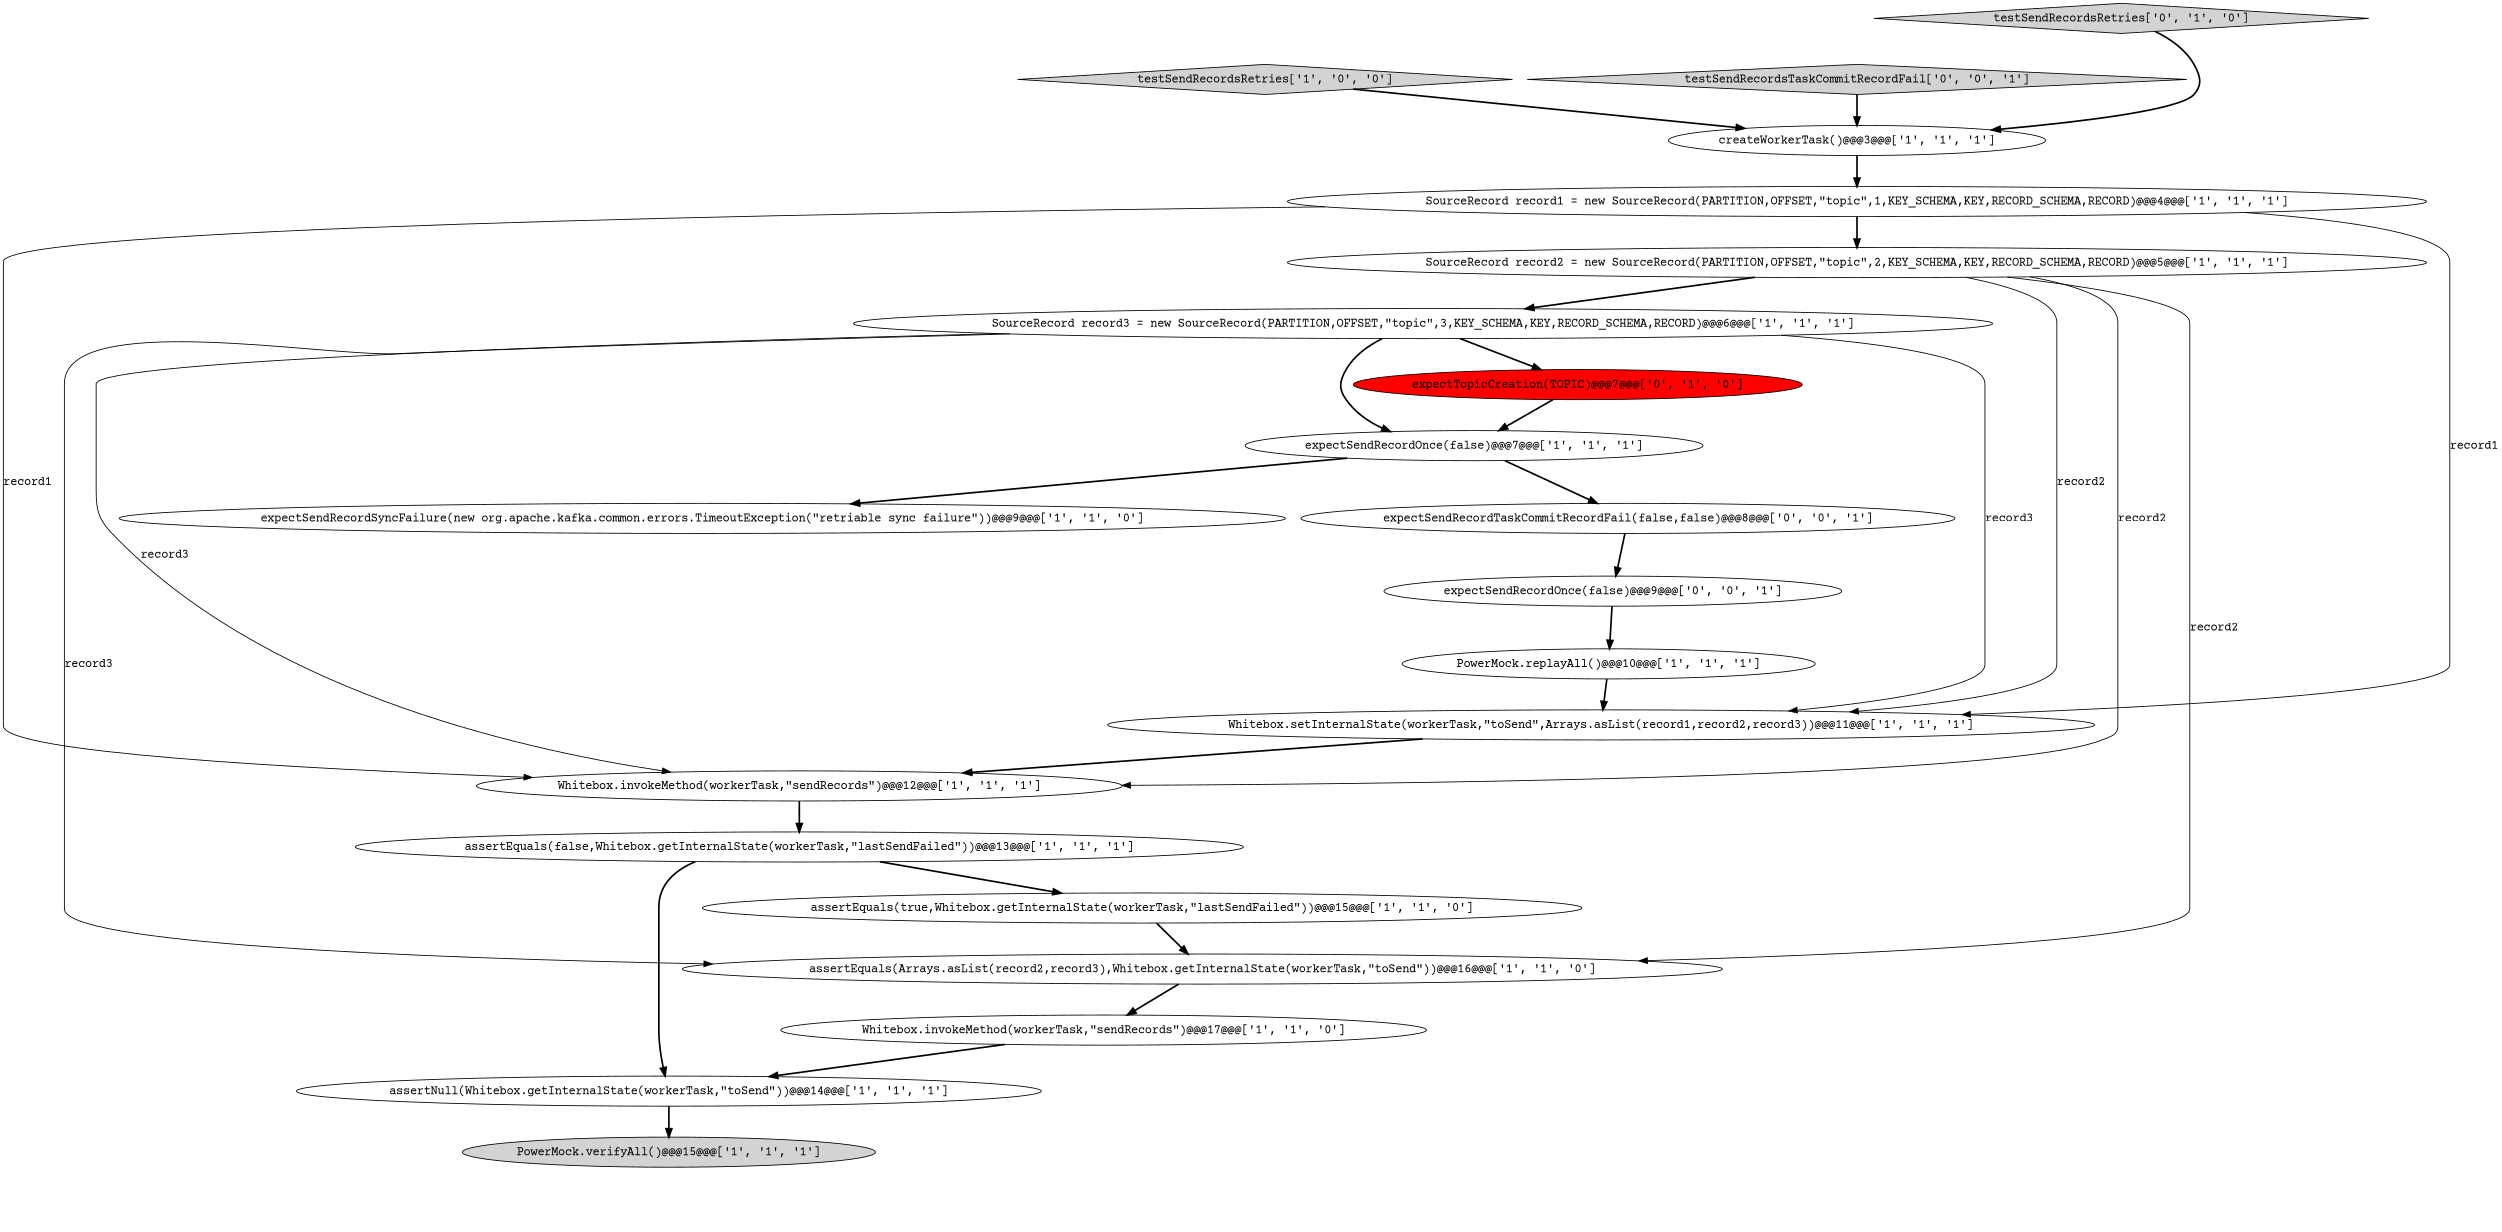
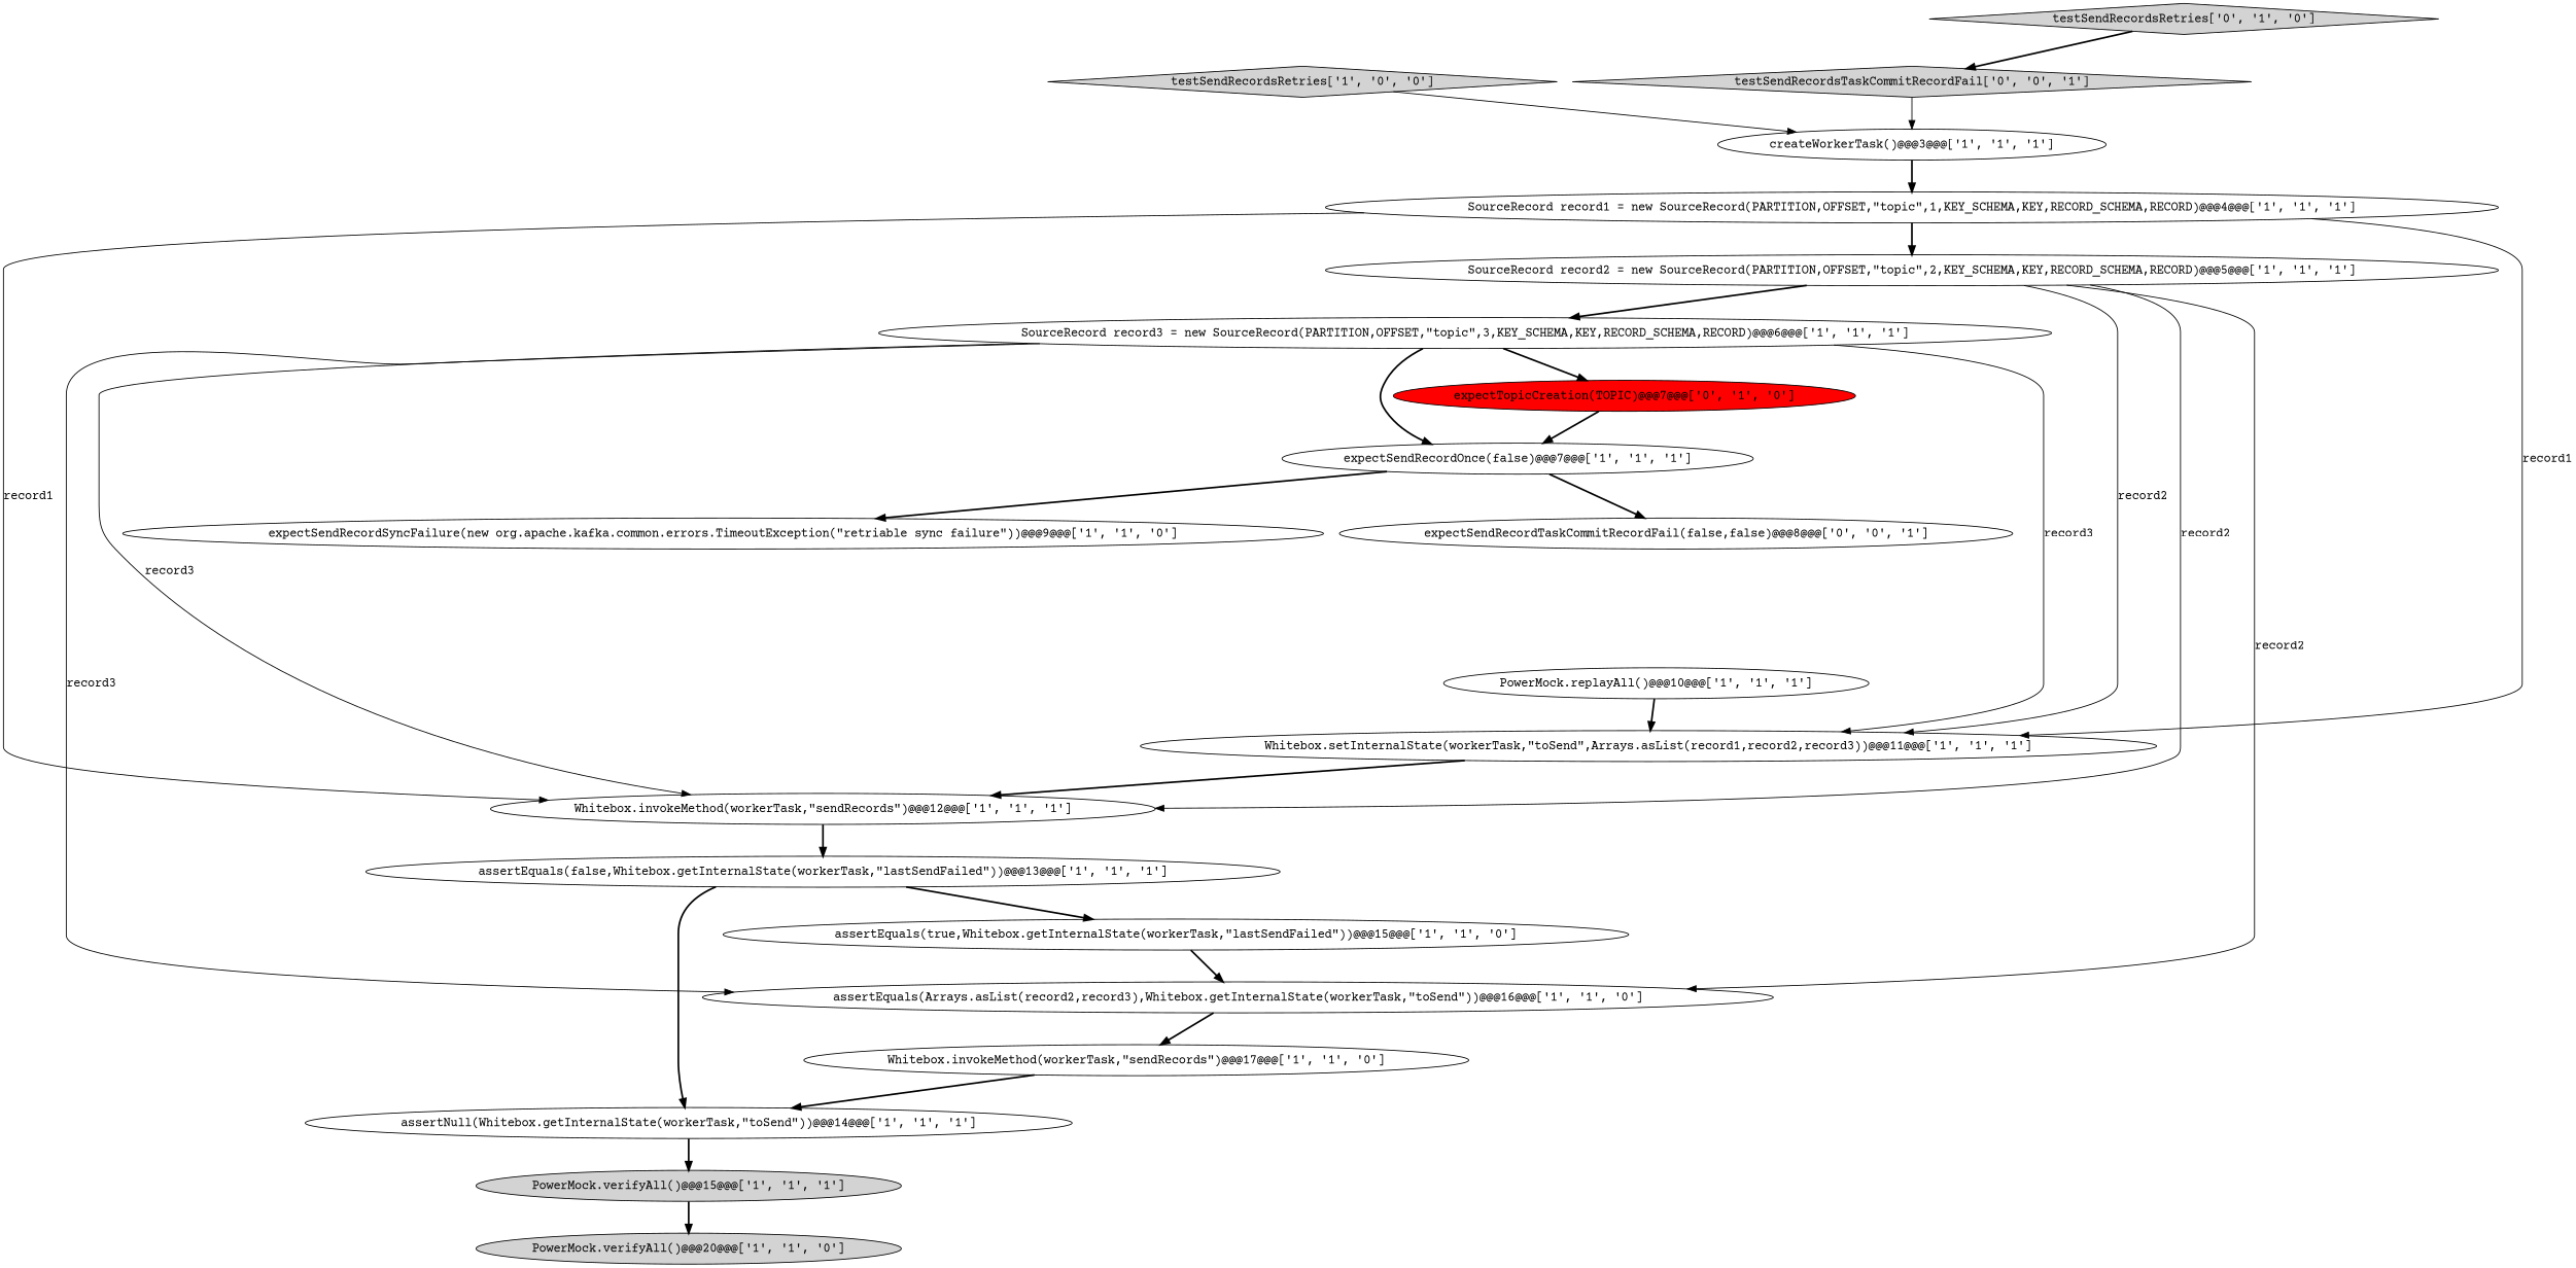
  digraph {
    fontname="Courier Prime"
    node [fillcolor=white fontname="Courier Prime" shape=ellipse style=filled]
    edge [fontname="Courier Prime" style=bold]
    n1 [label="SourceRecord record1 = new SourceRecord(PARTITION,OFFSET,\"topic\",1,KEY_SCHEMA,KEY,RECORD_SCHEMA,RECORD)@@@4@@@['1', '1', '1']"]
    n2 [label="Whitebox.invokeMethod(workerTask,\"sendRecords\")@@@12@@@['1', '1', '1']"]
    n3 [label="SourceRecord record2 = new SourceRecord(PARTITION,OFFSET,\"topic\",2,KEY_SCHEMA,KEY,RECORD_SCHEMA,RECORD)@@@5@@@['1', '1', '1']"]
    n4 [label="Whitebox.setInternalState(workerTask,\"toSend\",Arrays.asList(record1,record2,record3))@@@11@@@['1', '1', '1']"]
    n5 [label="assertEquals(false,Whitebox.getInternalState(workerTask,\"lastSendFailed\"))@@@13@@@['1', '1', '1']"]
    n6 [label="assertEquals(Arrays.asList(record2,record3),Whitebox.getInternalState(workerTask,\"toSend\"))@@@16@@@['1', '1', '0']"]
    n7 [label="SourceRecord record3 = new SourceRecord(PARTITION,OFFSET,\"topic\",3,KEY_SCHEMA,KEY,RECORD_SCHEMA,RECORD)@@@6@@@['1', '1', '1']"]
    n8 [label="PowerMock.replayAll()@@@10@@@['1', '1', '1']"]
    n9 [fillcolor=lightgray label="PowerMock.verifyAll()@@@15@@@['1', '1', '1']"]
+   n10 [fillcolor=lightgray label="PowerMock.verifyAll()@@@20@@@['1', '1', '0']"]
    n11 [label="assertEquals(true,Whitebox.getInternalState(workerTask,\"lastSendFailed\"))@@@15@@@['1', '1', '0']"]
    n12 [label="assertNull(Whitebox.getInternalState(workerTask,\"toSend\"))@@@14@@@['1', '1', '1']"]
-   n13 [label="expectSendRecordOnce(false)@@@9@@@['0', '0', '1']"]
    n14 [label="Whitebox.invokeMethod(workerTask,\"sendRecords\")@@@17@@@['1', '1', '0']"]
    n15 [label="expectSendRecordTaskCommitRecordFail(false,false)@@@8@@@['0', '0', '1']"]
    n16 [fillcolor=red label="expectTopicCreation(TOPIC)@@@7@@@['0', '1', '0']"]
    n17 [label="expectSendRecordOnce(false)@@@7@@@['1', '1', '1']"]
    n18 [label="expectSendRecordSyncFailure(new org.apache.kafka.common.errors.TimeoutException(\"retriable sync failure\"))@@@9@@@['1', '1', '0']"]
    n19 [fillcolor=lightgray label="testSendRecordsRetries['1', '0', '0']" shape=diamond]
    n20 [label="createWorkerTask()@@@3@@@['1', '1', '1']"]
    n21 [fillcolor=lightgray label="testSendRecordsTaskCommitRecordFail['0', '0', '1']" shape=diamond]
    n22 [fillcolor=lightgray label="testSendRecordsRetries['0', '1', '0']" shape=diamond]
    n1 -> n2 [label=record1 style=solid]
    n1 -> n3
    n1 -> n4 [label=record1 style=solid]
    n2 -> n5
    n3 -> n2 [label=record2 style=solid]
    n3 -> n4 [label=record2 style=solid]
    n3 -> n6 [label=record2 style=solid]
    n3 -> n7
    n4 -> n2
    n5 -> n11
    n5 -> n12
    n6 -> n14
    n7 -> n2 [label=record3 style=solid]
    n7 -> n4 [label=record3 style=solid]
    n7 -> n6 [label=record3 style=solid]
    n7 -> n16
    n7 -> n17
    n8 -> n4
+   n9 -> n10
    n11 -> n6
    n12 -> n9
-   n13 -> n8
    n14 -> n12
-   n15 -> n13
    n16 -> n17
    n17 -> n15
    n17 -> n18
-   n19 -> n20
+   n19 -> n20 [style=solid]
    n20 -> n1
-   n21 -> n20
-   n22 -> n20
+   n21 -> n20 [style=solid]
+   n22 -> n21
  }
